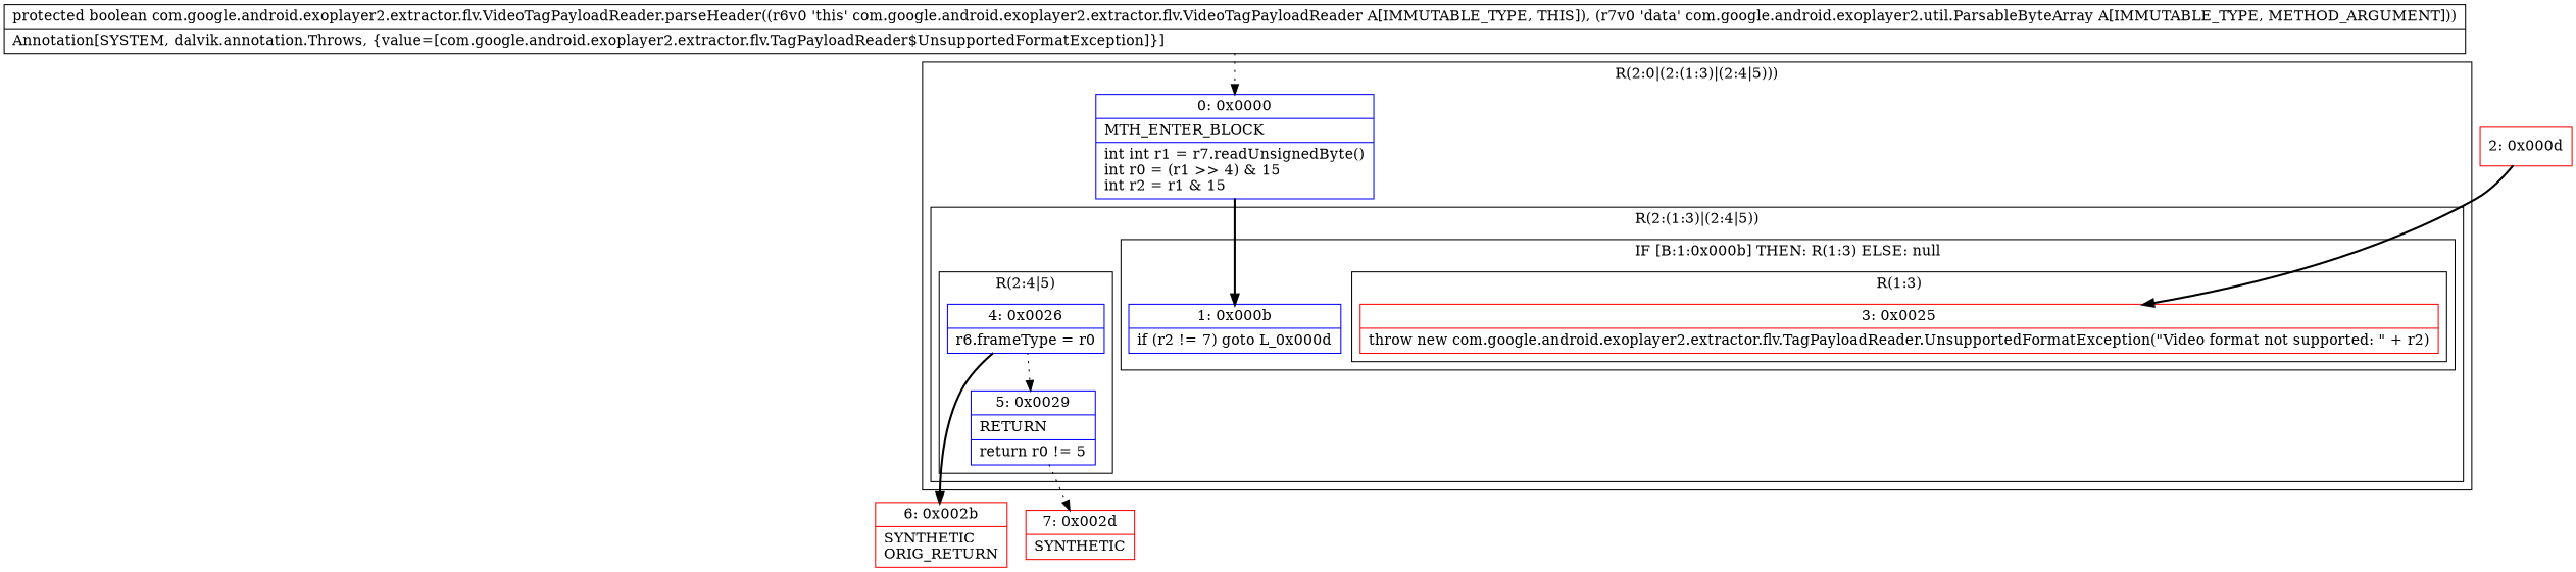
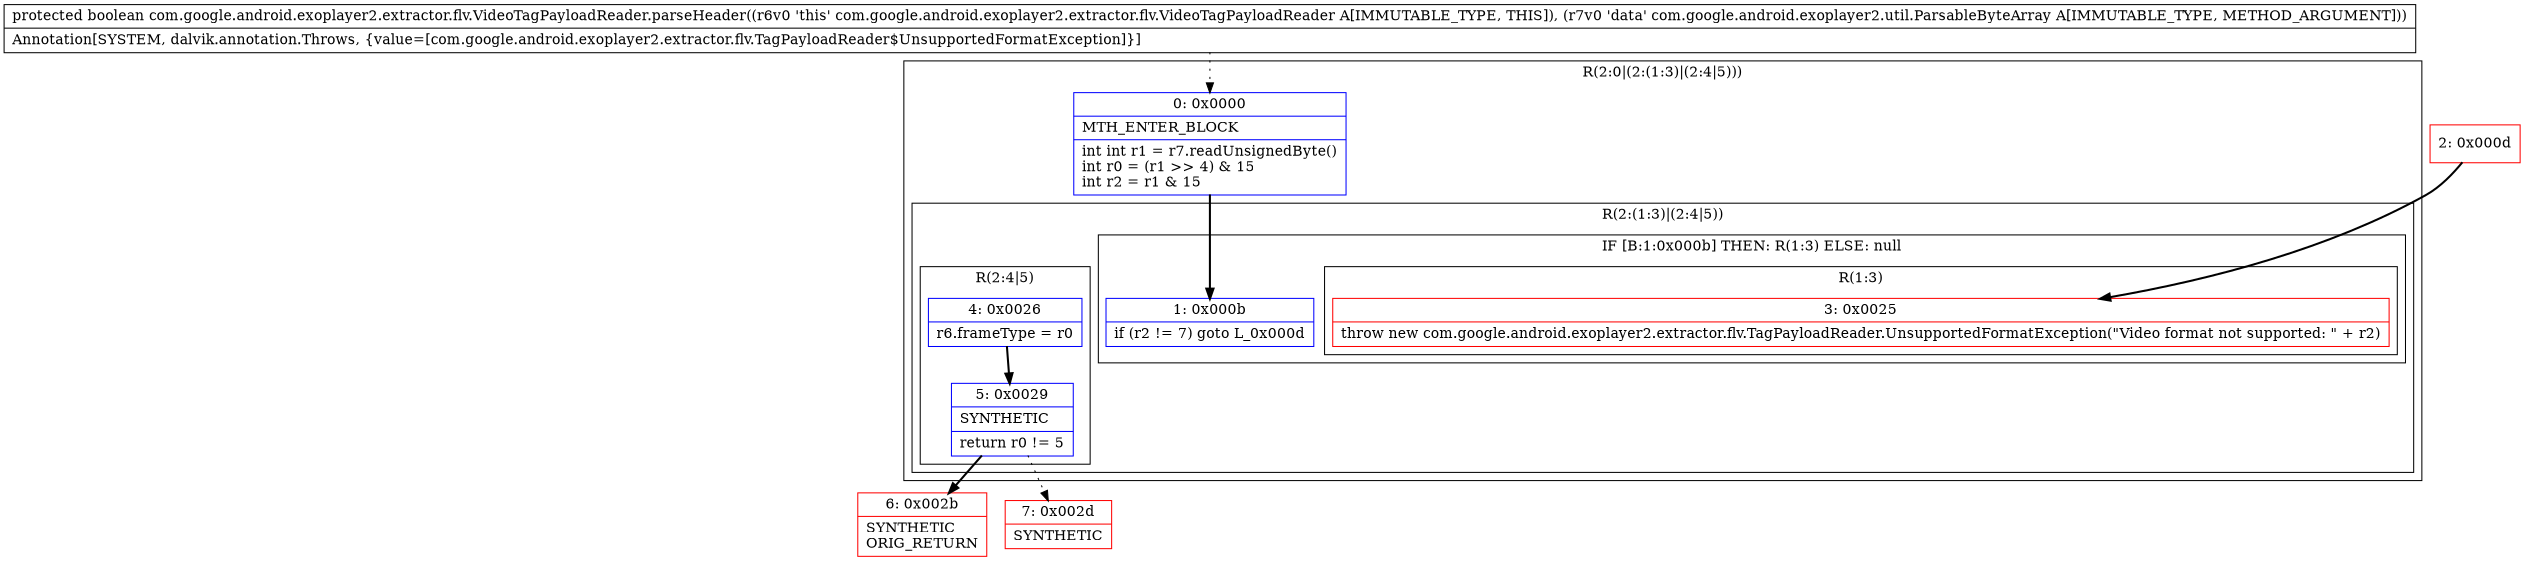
  digraph {
    node [color=red shape=record]
    edge [style=bold]
    n1 [label="{3\:\ 0x0025|throw new com.google.android.exoplayer2.extractor.flv.TagPayloadReader.UnsupportedFormatException(\"Video format not supported: \" + r2)\l}"]
    n2 [color=blue label="{1\:\ 0x000b|if (r2 != 7) goto L_0x000d\l}"]
    n3 [color=blue label="{4\:\ 0x0026|r6.frameType = r0\l}"]
-   n4 [color=blue label="{5\:\ 0x0029|RETURN\l|return r0 != 5\l}"]
+   n4 [color=blue label="{5\:\ 0x0029|SYNTHETIC\l|return r0 != 5\l}"]
    n5 [color=blue label="{0\:\ 0x0000|MTH_ENTER_BLOCK\l|int int r1 = r7.readUnsignedByte()\lint r0 = (r1 \>\> 4) & 15\lint r2 = r1 & 15\l}"]
    n6 [label="{6\:\ 0x002b|SYNTHETIC\lORIG_RETURN\l}"]
    n7 [label="{7\:\ 0x002d|SYNTHETIC\l}"]
    n8 [label="{2\:\ 0x000d}"]
    n9 [label="{protected boolean com.google.android.exoplayer2.extractor.flv.VideoTagPayloadReader.parseHeader((r6v0 'this' com.google.android.exoplayer2.extractor.flv.VideoTagPayloadReader A[IMMUTABLE_TYPE, THIS]), (r7v0 'data' com.google.android.exoplayer2.util.ParsableByteArray A[IMMUTABLE_TYPE, METHOD_ARGUMENT]))  | Annotation[SYSTEM, dalvik.annotation.Throws, \{value=[com.google.android.exoplayer2.extractor.flv.TagPayloadReader$UnsupportedFormatException]\}]\l}" color=""]
    subgraph cluster_1 {
      label="R(2:0|(2:(1:3)|(2:4|5)))"
      n5
      subgraph cluster_2 {
        label="R(2:(1:3)|(2:4|5))"
        subgraph cluster_3 {
          label="IF [B:1:0x000b] THEN: R(1:3) ELSE: null"
          n2
          subgraph cluster_4 {
            label="R(1:3)"
            n1
          }
        }
        subgraph cluster_5 {
          label="R(2:4|5)"
          n3
          n4
        }
      }
    }
-   n3 -> n4 [style=dotted]
-   n3 -> n6
+   n3 -> n4
+   n4 -> n6
    n4 -> n7 [style=dotted]
    n5 -> n2
    n8 -> n1
    n9 -> n5 [style=dotted]
  }
